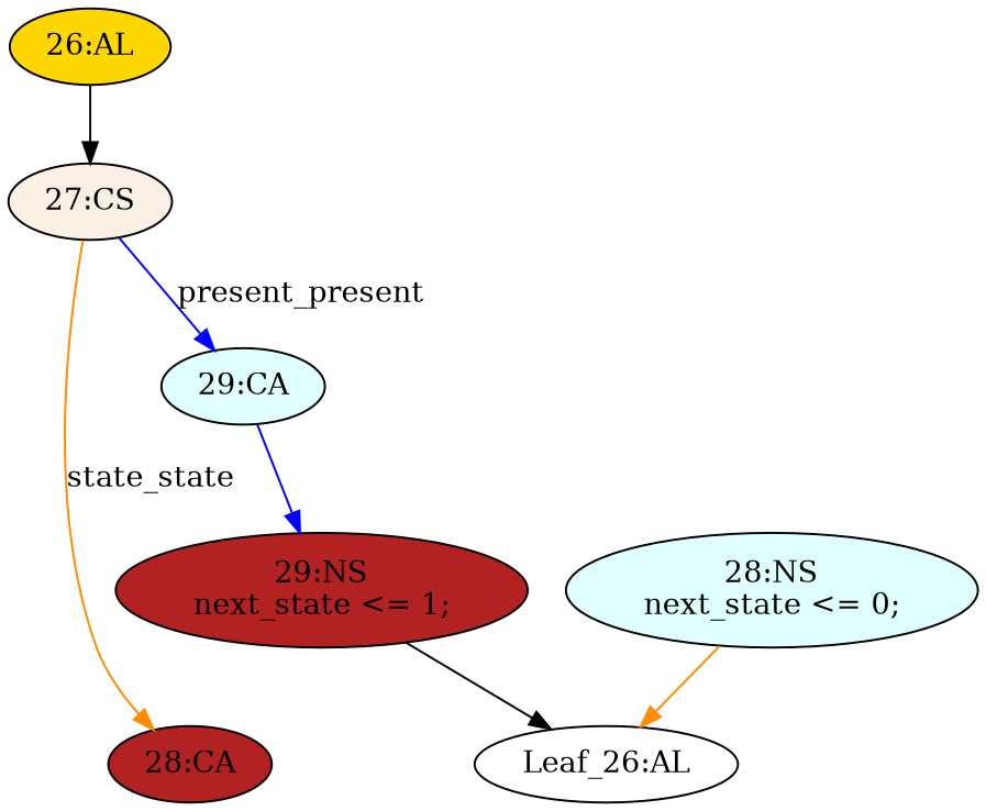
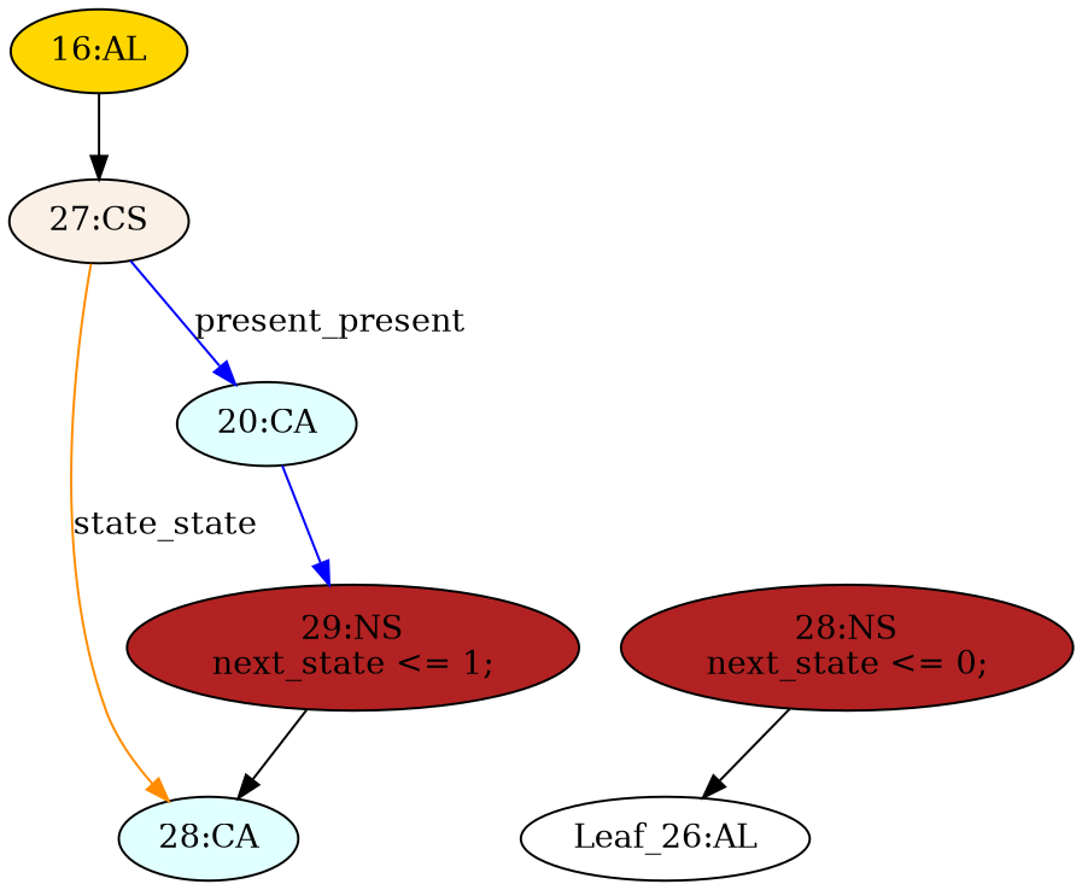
  strict digraph {
    node [fillcolor=lightcyan statements="[]" style=filled typ=Case]
    edge [color=black cond="[]" lineno=None]
-   n1 [ast="<pyverilog.vparser.ast.Always object at 0x7fa3d1d74e10>" clk_sens=False fillcolor=gold label="26:AL" sens="['present_state', 'in']" typ=Always use_var="['present_state']"]
+   n1 [ast="<pyverilog.vparser.ast.Always object at 0x7fa3d1d74e10>" clk_sens=False fillcolor=gold label="16:AL" sens="['present_state', 'in']" typ=Always use_var="['present_state']"]
    n2 [ast="<pyverilog.vparser.ast.CaseStatement object at 0x7fa3d1d74fd0>" fillcolor=linen label="27:CS" typ=CaseStatement]
-   n3 [ast="<pyverilog.vparser.ast.Case object at 0x7fa3d1d462d0>" label="29:CA"]
-   n4 [ast="<pyverilog.vparser.ast.Case object at 0x7fa3d1d460d0>" fillcolor=firebrick label="28:CA"]
+   n3 [ast="<pyverilog.vparser.ast.Case object at 0x7fa3d1d462d0>" label="20:CA"]
+   n4 [ast="<pyverilog.vparser.ast.Case object at 0x7fa3d1d460d0>" label="28:CA"]
    n5 [ast="<pyverilog.vparser.ast.NonblockingSubstitution object at 0x7fa3d1d46350>" fillcolor=firebrick label="29:NS\nnext_state <= 1;" statements="[<pyverilog.vparser.ast.NonblockingSubstitution object at 0x7fa3d1d46350>]" typ=NonblockingSubstitution]
    n6 [def_var="['next_state']" label="Leaf_26:AL" fillcolor="" statements="" style="" typ=""]
-   n7 [ast="<pyverilog.vparser.ast.NonblockingSubstitution object at 0x7fa3d1d46150>" label="28:NS\nnext_state <= 0;" statements="[<pyverilog.vparser.ast.NonblockingSubstitution object at 0x7fa3d1d46150>]" typ=NonblockingSubstitution]
+   n7 [ast="<pyverilog.vparser.ast.NonblockingSubstitution object at 0x7fa3d1d46150>" fillcolor=firebrick label="28:NS\nnext_state <= 0;" statements="[<pyverilog.vparser.ast.NonblockingSubstitution object at 0x7fa3d1d46150>]" typ=NonblockingSubstitution]
    n1 -> n2
    n2 -> n3 [color=blue cond="['present_state']" label=present_present lineno=27]
    n2 -> n4 [color=darkorange cond="['present_state']" label=state_state lineno=27]
    n3 -> n5 [color=blue]
-   n5 -> n6
-   n7 -> n6 [color=darkorange]
+   n5 -> n4
+   n7 -> n6
  }
